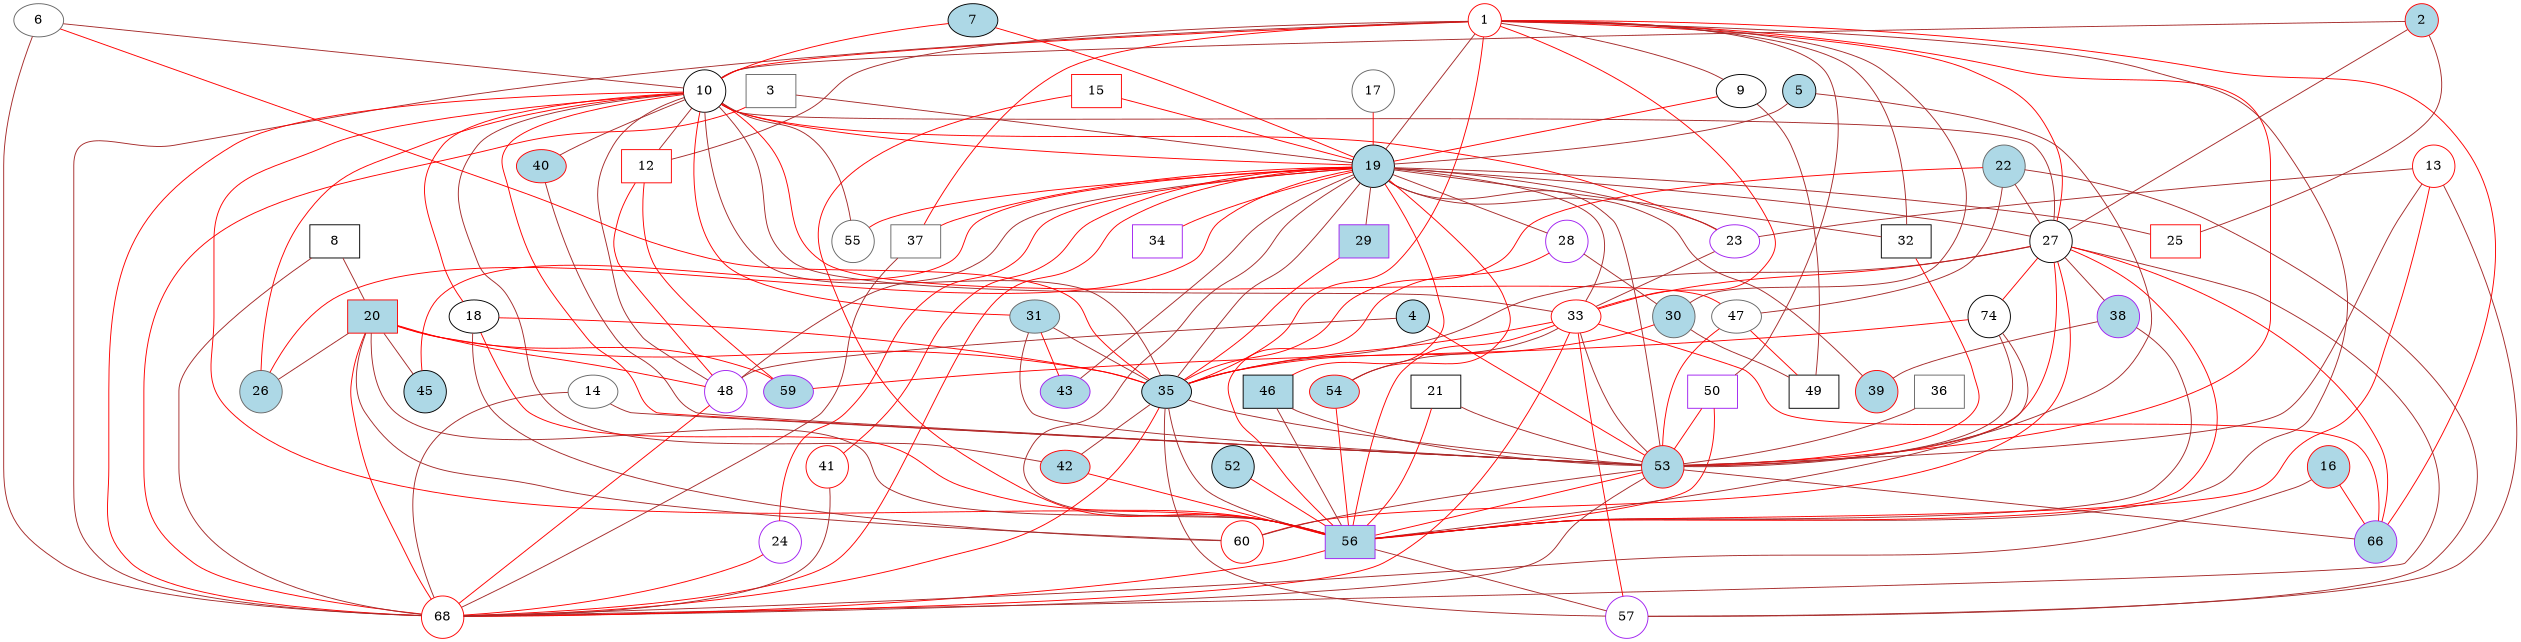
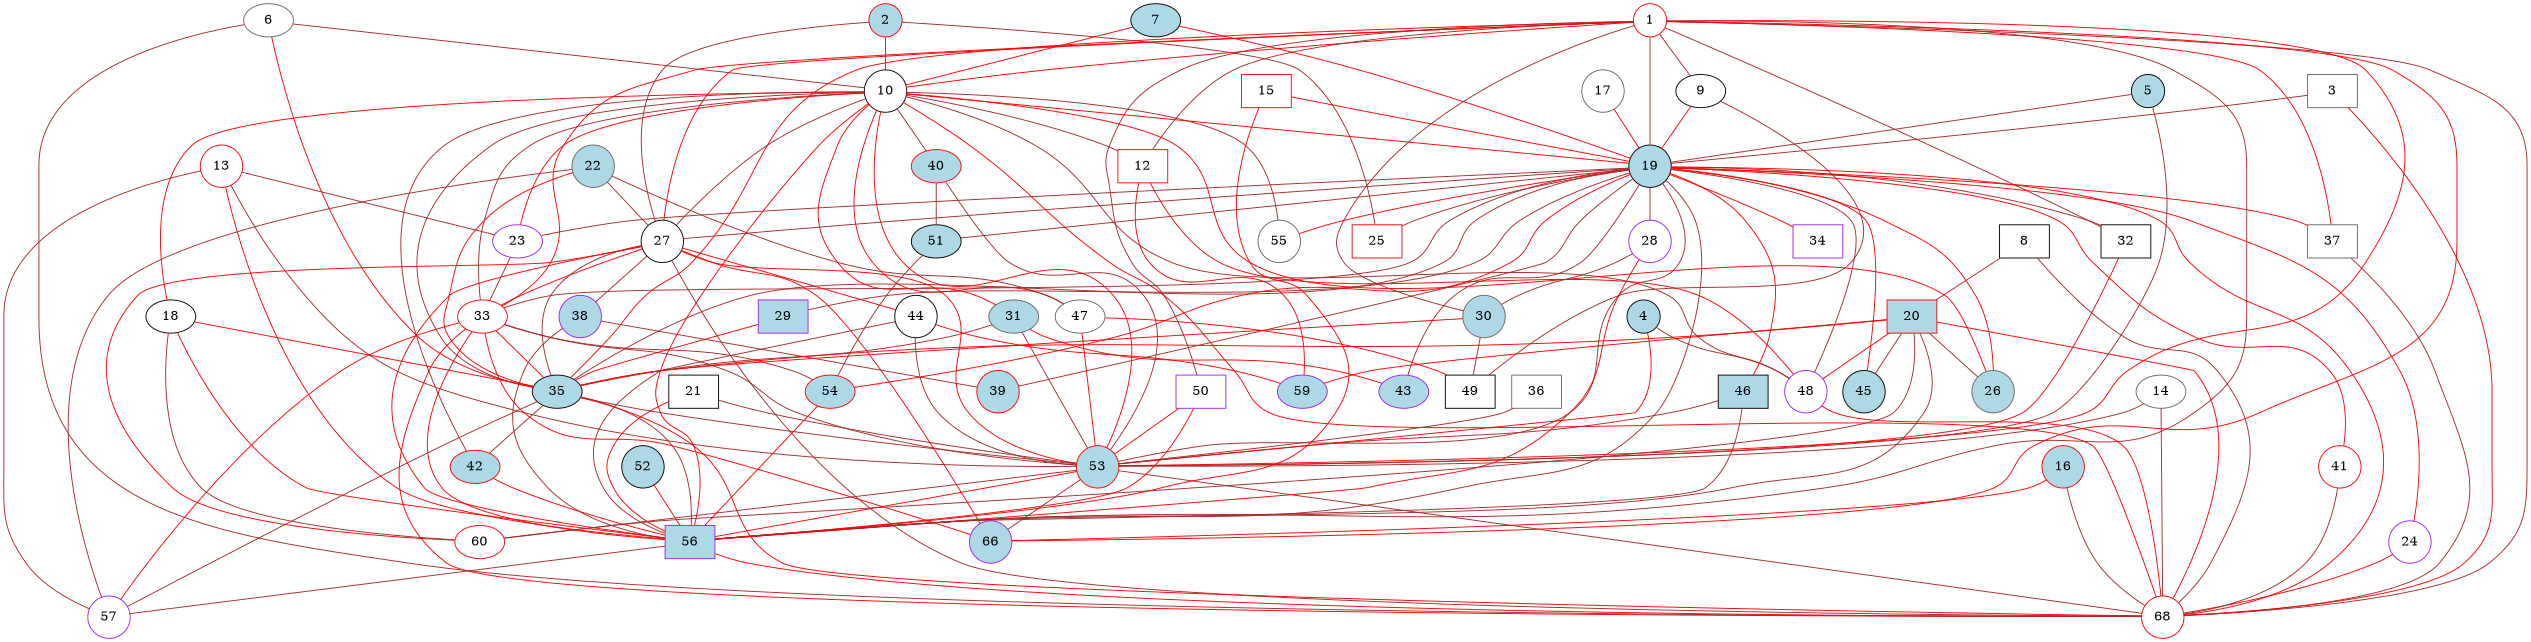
  graph {
    node [color=black fillcolor=white shape=circle style=filled]
    edge [color=brown weight=1.0]
    1 [color=red]
    9 [shape=ellipse]
    10
    12 [color=red shape=box]
    19 [fillcolor=lightblue]
    27
    30 [color=gray40 fillcolor=lightblue]
    32 [shape=box]
    33 [color=red shape=ellipse]
    35 [fillcolor=lightblue shape=ellipse]
    37 [color=gray40 shape=box]
    50 [color=purple shape=box]
    53 [color=red fillcolor=lightblue]
    56 [color=purple fillcolor=lightblue shape=box]
    n15 [color=red label=68]
    n16 [color=purple fillcolor=lightblue label=66]
    49 [shape=box]
    48 [color=purple]
    18 [shape=ellipse]
    23 [color=purple shape=ellipse]
    26 [color=gray40 fillcolor=lightblue]
    31 [color=gray40 fillcolor=lightblue shape=ellipse]
    40 [color=red fillcolor=lightblue shape=ellipse]
    42 [color=red fillcolor=lightblue shape=ellipse]
    47 [color=gray40 shape=ellipse]
    55 [color=gray40]
    59 [color=purple fillcolor=lightblue shape=ellipse]
    25 [color=red shape=box]
    24 [color=purple]
    28 [color=purple]
    29 [color=purple fillcolor=lightblue shape=box]
    34 [color=purple shape=box]
    39 [color=red fillcolor=lightblue]
    41 [color=red]
    43 [color=purple fillcolor=lightblue shape=ellipse]
    45 [fillcolor=lightblue]
    46 [fillcolor=lightblue shape=box]
+   51 [fillcolor=lightblue shape=ellipse]
    54 [color=red fillcolor=lightblue shape=ellipse]
-   60 [color=red]
+   60 [color=red shape=ellipse]
    38 [color=purple fillcolor=lightblue]
-   44 [label=74]
+   44
    57 [color=purple]
    2 [color=red fillcolor=lightblue]
    3 [color=gray40 shape=box]
    4 [fillcolor=lightblue]
    5 [fillcolor=lightblue]
    6 [color=gray40 shape=ellipse]
    7 [fillcolor=lightblue shape=ellipse]
    8 [shape=box]
    20 [color=red fillcolor=lightblue shape=box]
    13 [color=red]
    14 [color=gray40 shape=ellipse]
    15 [color=red shape=box]
    16 [color=red fillcolor=lightblue]
    17 [color=gray40]
    21 [shape=box]
    22 [color=gray40 fillcolor=lightblue]
    36 [color=gray40 shape=box]
    52 [fillcolor=lightblue]
    1 -- 9
    1 -- 10 [color=red weight=3.0]
    1 -- 12
    1 -- 19 [weight=4.0]
    1 -- 27 [color=red weight=2.0]
    1 -- 30
    1 -- 32
    1 -- 33 [color=red weight=2.0]
    1 -- 35 [color=red weight=3.0]
    1 -- 37 [color=red]
    1 -- 50
    1 -- 53 [color=red weight=2.0]
    1 -- 56 [weight=3.0]
    1 -- n15 [weight=4.0]
    1 -- n16 [color=red]
    9 -- 19 [color=red]
    9 -- 49
    10 -- 12
    10 -- 19 [color=red]
    10 -- 27
    10 -- 33
    10 -- 35 [weight=2.0]
    10 -- 53 [color=red]
    10 -- 56 [color=red]
    10 -- n15 [color=red weight=2.0]
    10 -- 48
    10 -- 18 [color=red]
    10 -- 23 [color=red]
    10 -- 26 [color=red]
    10 -- 31 [color=red]
    10 -- 40
    10 -- 42 [weight=2.0]
    10 -- 47 [color=red]
    10 -- 55
    12 -- 48 [color=red]
    12 -- 59 [color=red]
    19 -- 27
    19 -- 32
    19 -- 33
    19 -- 35
    19 -- 37 [color=red]
    19 -- 53
    19 -- 56
    19 -- n15 [color=red]
    19 -- 48
    19 -- 23
    19 -- 26 [color=red]
    19 -- 55 [color=red]
    19 -- 25
    19 -- 24 [color=red]
    19 -- 28 [weight=2.0]
    19 -- 29
    19 -- 34 [color=red]
    19 -- 39
    19 -- 41 [color=red]
    19 -- 43
    19 -- 45 [color=red]
    19 -- 46 [color=red]
+   19 -- 51
    19 -- 54 [color=red]
    27 -- 33 [color=red]
    27 -- 35 [weight=2.0]
    27 -- 53 [color=red weight=2.0]
    27 -- 56 [color=red]
    27 -- n15
    27 -- n16 [color=red]
    27 -- 60 [color=red]
    27 -- 38
    27 -- 44 [color=red]
    30 -- 35 [color=red]
    30 -- 49
    32 -- 53 [color=red]
    33 -- 35 [color=red]
    33 -- 53
    33 -- 56 [color=red weight=2.0]
    33 -- n15 [color=red weight=2.0]
    33 -- n16 [color=red weight=2.0]
    33 -- 54 [weight=2.0]
    33 -- 57 [color=red]
    35 -- 53
    35 -- 56
    35 -- n15 [color=red]
    35 -- 42
    35 -- 57
    37 -- n15
    50 -- 53 [color=red weight=2.0]
    50 -- 56 [color=red]
    53 -- 56 [color=red]
    53 -- n15
    53 -- n16
    53 -- 60
    56 -- n15 [color=red]
    56 -- 57
    48 -- n15 [color=red weight=2.0]
    18 -- 35 [color=red]
    18 -- 56 [color=red]
    18 -- 60
    23 -- 33 [weight=2.0]
    31 -- 35 [weight=2.0]
    31 -- 53
    31 -- 43 [color=red]
    40 -- 53
+   40 -- 51
    42 -- 56 [color=red]
    47 -- 53 [color=red]
    47 -- 49 [color=red]
    24 -- n15 [color=red]
    28 -- 30 [weight=2.0]
    28 -- 56 [color=red]
    29 -- 35 [color=red]
    41 -- n15
    46 -- 53
    46 -- 56
+   51 -- 54
    54 -- 56 [color=red]
    38 -- 56
    38 -- 39
    44 -- 53 [weight=2.0]
    44 -- 56
    44 -- 59 [color=red]
    2 -- 10
    2 -- 27
    2 -- 25
    3 -- 19
    3 -- n15 [color=red]
    4 -- 53 [color=red]
    4 -- 48
    5 -- 19
    5 -- 53
    6 -- 10
    6 -- 35 [color=red]
    6 -- n15
    7 -- 10 [color=red]
    7 -- 19 [color=red]
    8 -- n15
    8 -- 20
    20 -- 35 [color=red]
    20 -- 56
    20 -- n15 [color=red]
    20 -- 48 [color=red]
    20 -- 26
    20 -- 59 [color=red]
    20 -- 45
    20 -- 60
    13 -- 53 [weight=2.0]
    13 -- 56 [color=red]
    13 -- 23
    13 -- 57
    14 -- 53
    14 -- n15
    15 -- 19 [color=red]
    15 -- 56 [color=red]
    16 -- n15
    16 -- n16 [color=red]
    17 -- 19 [color=red]
    21 -- 53
    21 -- 56 [color=red]
    22 -- 27
    22 -- 35 [color=red]
    22 -- 47
    22 -- 57
    36 -- 53
    52 -- 56 [color=red weight=3.0]
  }
